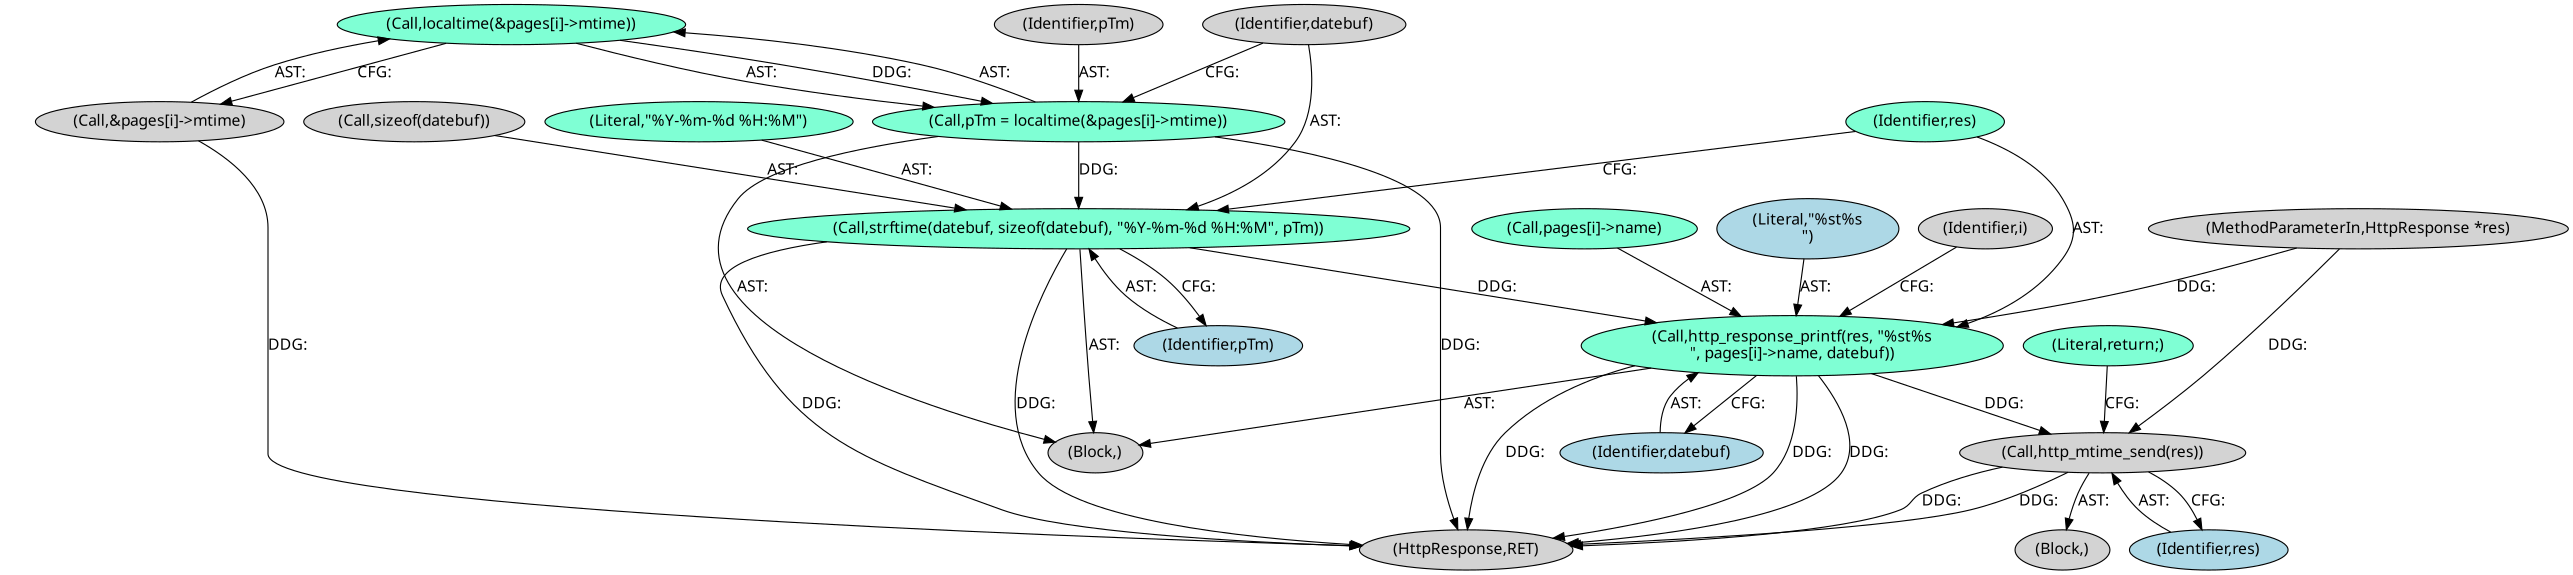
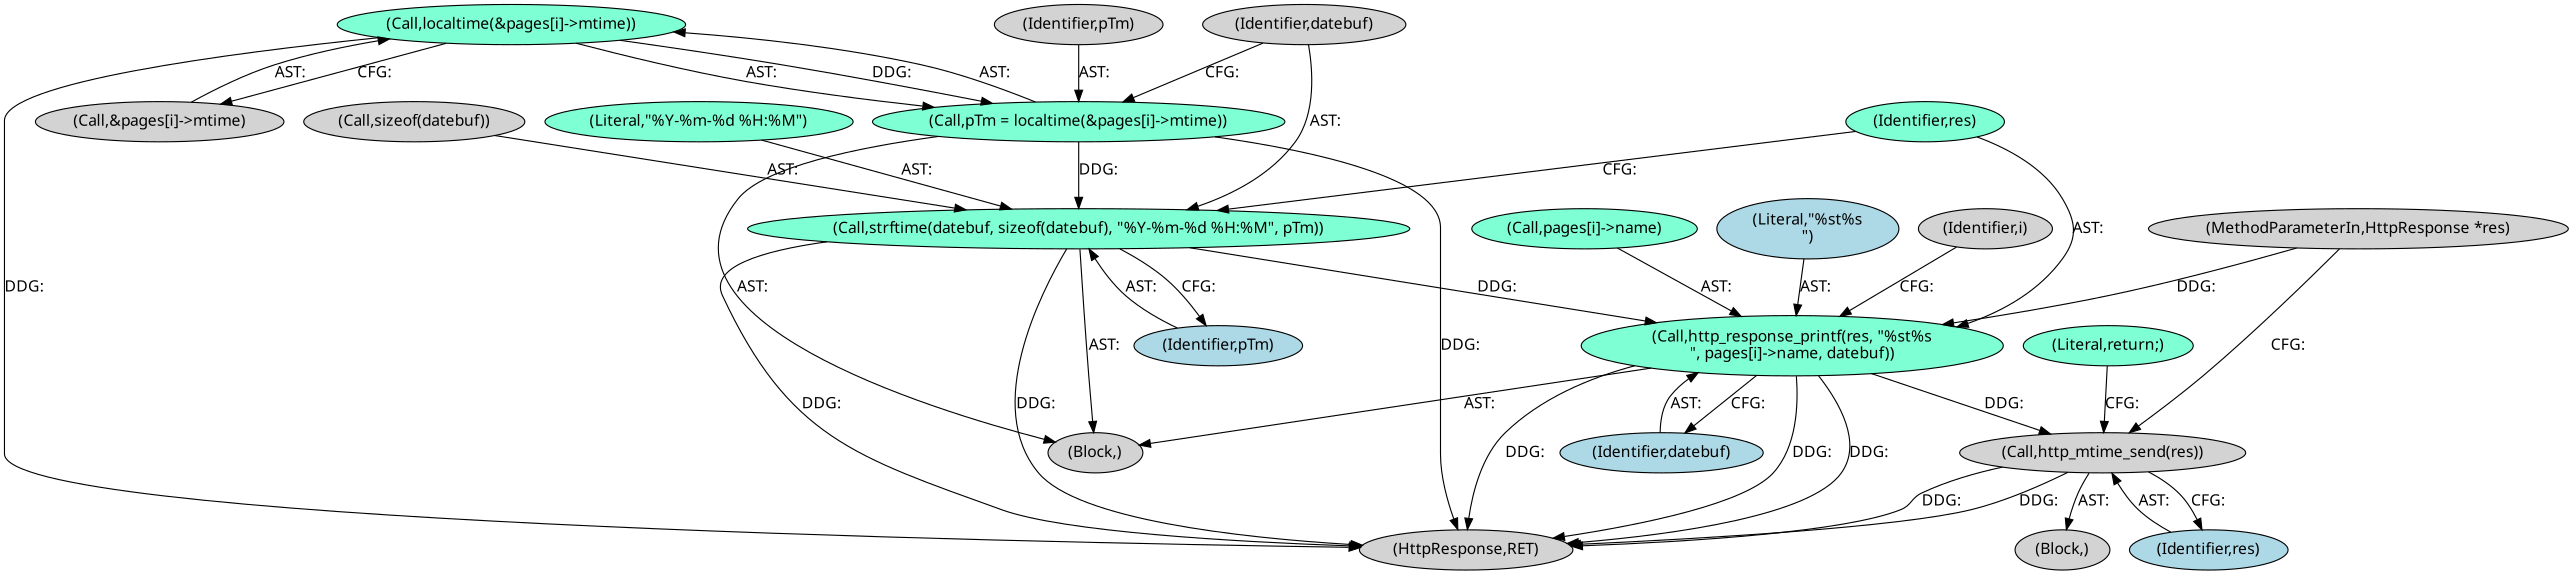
  digraph {
    fontname="Noto Sans"
    node [fillcolor=lightgrey fontname="Noto Sans" style=filled]
    edge [fontname="Noto Sans"]
    n1 [fillcolor=aquamarine label="(Call,localtime(&pages[i]->mtime))"]
    n2 [fillcolor=aquamarine label="(Call,pTm = localtime(&pages[i]->mtime))"]
    n3 [label="(HttpResponse,RET)"]
    n4 [label="(Call,&pages[i]->mtime)"]
    n5 [fillcolor=aquamarine label="(Call,strftime(datebuf, sizeof(datebuf), \"%Y-%m-%d %H:%M\", pTm))"]
    n6 [label="(Block,)"]
    n7 [fillcolor=aquamarine label="(Call,http_response_printf(res, \"%s\t%s\n\", pages[i]->name, datebuf))"]
    n8 [fillcolor=lightblue label="(Identifier,pTm)"]
    n9 [label="(Call,http_mtime_send(res))"]
    n10 [fillcolor=lightblue label="(Identifier,datebuf)"]
    n11 [label="(Block,)"]
    n12 [fillcolor=lightblue label="(Identifier,res)"]
    n13 [fillcolor=aquamarine label="(Identifier,res)"]
    n14 [fillcolor=aquamarine label="(Call,pages[i]->name)"]
    n15 [label="(Identifier,datebuf)"]
    n16 [label="(MethodParameterIn,HttpResponse *res)"]
    n17 [fillcolor=lightblue label="(Literal,\"%s\t%s\n\")"]
    n18 [fillcolor=aquamarine label="(Literal,return;)"]
    n19 [label="(Call,sizeof(datebuf))"]
    n20 [fillcolor=aquamarine label="(Literal,\"%Y-%m-%d %H:%M\")"]
    n21 [label="(Identifier,i)"]
    n22 [label="(Identifier,pTm)"]
    n1 -> n2 [label="AST: "]
    n1 -> n2 [label="DDG: "]
-   n4 -> n3 [label="DDG: "]
+   n1 -> n3 [label="DDG: "]
    n1 -> n4 [label="CFG: "]
    n2 -> n1 [label="AST: "]
    n2 -> n3 [label="DDG: "]
    n2 -> n5 [label="DDG: "]
    n2 -> n6 [label="AST: "]
    n4 -> n1 [label="AST: "]
    n5 -> n3 [label="DDG: "]
    n5 -> n3 [label="DDG: "]
    n5 -> n6 [label="AST: "]
    n5 -> n7 [label="DDG: "]
    n5 -> n8 [label="CFG: "]
    n7 -> n3 [label="DDG: "]
    n7 -> n3 [label="DDG: "]
    n7 -> n3 [label="DDG: "]
    n7 -> n6 [label="AST: "]
    n7 -> n9 [label="DDG: "]
    n7 -> n10 [label="CFG: "]
    n8 -> n5 [label="AST: "]
    n9 -> n3 [label="DDG: "]
    n9 -> n3 [label="DDG: "]
    n9 -> n11 [label="AST: "]
    n9 -> n12 [label="CFG: "]
    n10 -> n7 [label="AST: "]
    n12 -> n9 [label="AST: "]
    n13 -> n5 [label="CFG: "]
    n13 -> n7 [label="AST: "]
    n14 -> n7 [label="AST: "]
    n15 -> n2 [label="CFG: "]
    n15 -> n5 [label="AST: "]
    n16 -> n7 [label="DDG: "]
-   n16 -> n9 [label="DDG: "]
+   n16 -> n9 [label="CFG: "]
    n17 -> n7 [label="AST: "]
    n18 -> n9 [label="CFG: "]
    n19 -> n5 [label="AST: "]
    n20 -> n5 [label="AST: "]
    n21 -> n7 [label="CFG: "]
    n22 -> n2 [label="AST: "]
  }
